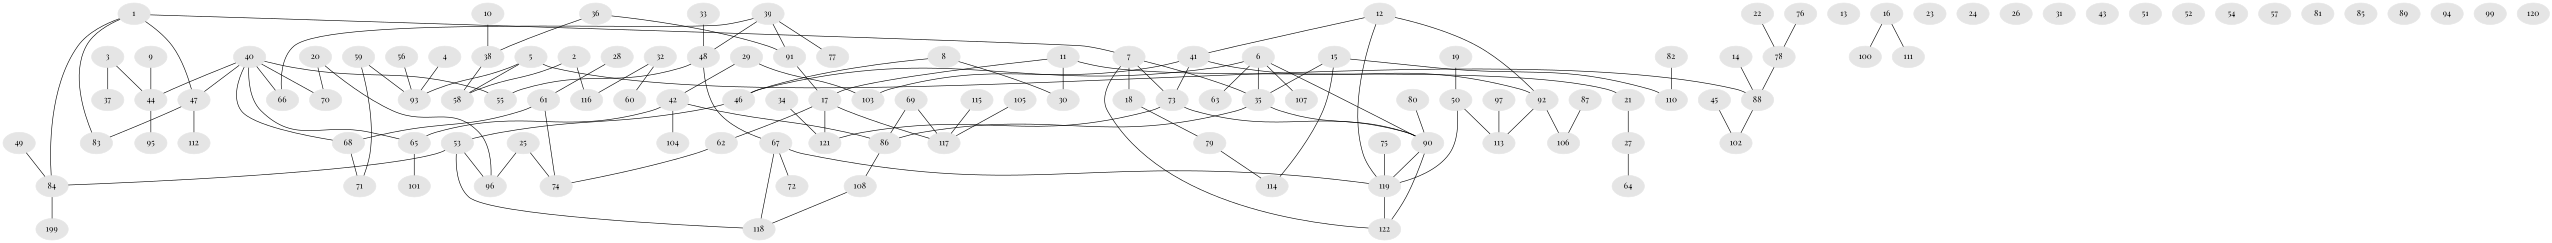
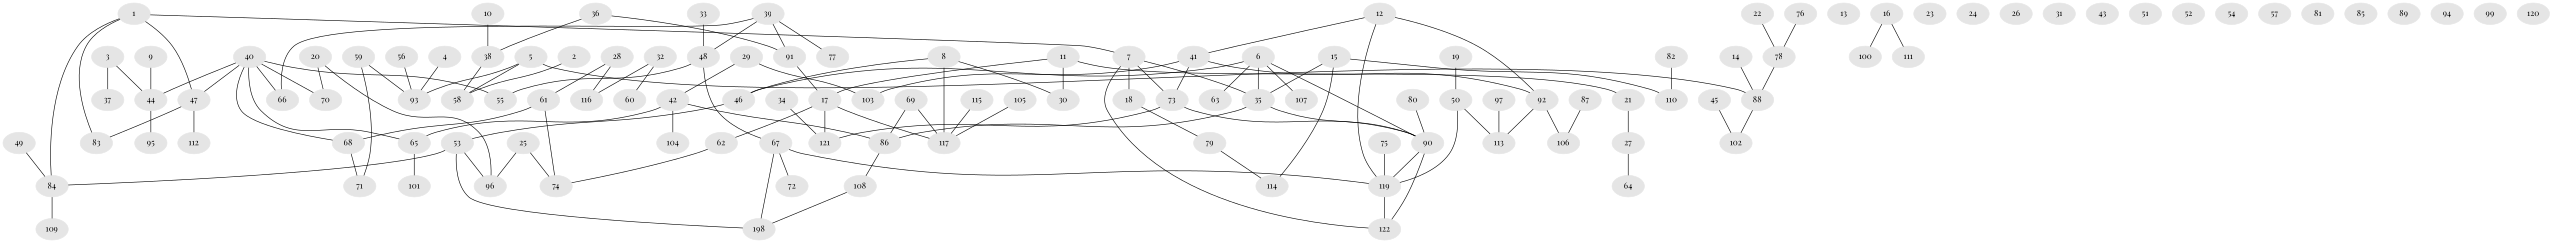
  graph {
    fontname="Playfair Display"
    node [color=gray90 fontname="Playfair Display" style=filled]
    edge [fontname="Playfair Display"]
    1
    7
    47
    83
    84
    35
    18
    73
    122
    112
-   109 [label=199]
+   109
    2
    58
    3
    37
    44
    95
    4
    93
    5
    88
    102
    6
    46
    63
    90
    107
    86
    53
    119
    79
    121
    8
    30
    117
    9
    10
    38
    11
    17
    21
    62
    27
    12
    41
    92
    103
    113
    106
    13
    14
    15
    110
    114
    16
    100
    111
    74
    19
    50
    20
    70
    96
    64
    22
    78
    23
    24
    25
    26
    28
    61
    116
    68
    29
    42
    65
    104
    31
    32
    60
    33
    48
    55
    67
    34
    108
    36
    91
    39
    66
    77
    40
    101
    71
    43
    45
-   118
+   118 [label=198]
    72
    49
    51
    52
    54
    56
    57
    59
    69
    75
    76
    80
    81
    82
    85
    87
    89
    94
    97
    99
    105
    115
    120
    1 -- 7
    1 -- 47
    1 -- 83
    1 -- 84
    7 -- 35
    7 -- 18
    7 -- 73
    7 -- 122
    47 -- 83
    47 -- 112
    84 -- 109
    35 -- 90
    35 -- 86
    18 -- 79
    73 -- 90
    73 -- 121
    2 -- 58
    3 -- 37
    3 -- 44
    44 -- 95
    4 -- 93
    5 -- 58
    5 -- 93
    5 -- 88
    88 -- 102
    6 -- 35
    6 -- 46
    6 -- 63
    6 -- 90
    6 -- 107
    46 -- 53
    90 -- 122
    90 -- 119
    86 -- 108
    53 -- 84
    53 -- 96
    53 -- 118
    119 -- 122
    79 -- 114
    8 -- 46
    8 -- 30
+   8 -- 117
    9 -- 44
    10 -- 38
    38 -- 58
    11 -- 30
    11 -- 17
    11 -- 21
    17 -- 121
    17 -- 117
    17 -- 62
    21 -- 27
    62 -- 74
    27 -- 64
    12 -- 119
    12 -- 41
    12 -- 92
    41 -- 73
    41 -- 92
    41 -- 103
    92 -- 113
    92 -- 106
    14 -- 88
    15 -- 35
    15 -- 110
    15 -- 114
    16 -- 100
    16 -- 111
    19 -- 50
    50 -- 119
    50 -- 113
    20 -- 70
    20 -- 96
    22 -- 78
    78 -- 88
    25 -- 74
    25 -- 96
    28 -- 61
-   2 -- 116
+   28 -- 116
    61 -- 74
    61 -- 68
    68 -- 71
    29 -- 103
    29 -- 42
    42 -- 86
    42 -- 65
    42 -- 104
    65 -- 101
    32 -- 116
    32 -- 60
    33 -- 48
    48 -- 55
    48 -- 67
    67 -- 119
    67 -- 118
    67 -- 72
    34 -- 121
    108 -- 118
    36 -- 38
    36 -- 91
    91 -- 17
    39 -- 48
    39 -- 91
    39 -- 66
    39 -- 77
    40 -- 47
    40 -- 44
    40 -- 70
    40 -- 68
    40 -- 65
    40 -- 55
    40 -- 66
    45 -- 102
    49 -- 84
    56 -- 93
    59 -- 93
    59 -- 71
    69 -- 86
    69 -- 117
    75 -- 119
    76 -- 78
    80 -- 90
    82 -- 110
    87 -- 106
    97 -- 113
    105 -- 117
    115 -- 117
  }
